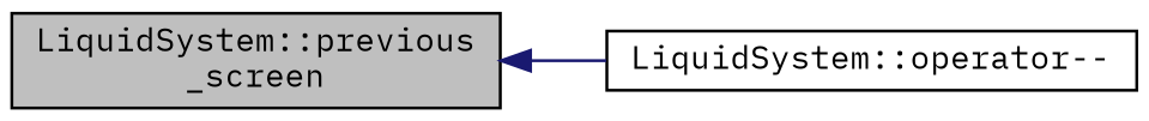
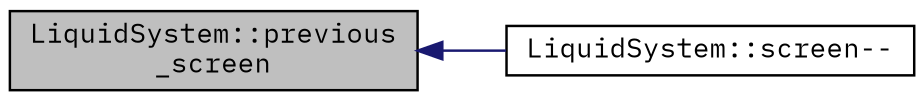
  digraph {
    rankdir=LR
    fontname="IBM Plex Mono"
    node [color=black fontname="IBM Plex Mono" fontsize=11 shape=record style=filled]
    n1 [fillcolor=grey75 fontcolor=black height=0.2 label="LiquidSystem::previous\l_screen" width=0.4]
-   n2 [fillcolor=white height=0.2 label="LiquidSystem::operator--" width=0.4]
+   n2 [fillcolor=white height=0.2 label="LiquidSystem::screen--" width=0.4]
    n1 -> n2 [color=midnightblue dir=back fontname="IBM Plex Mono" fontsize=11 labelfontname=Helvetica labelfontsize=11 style=solid]
  }
